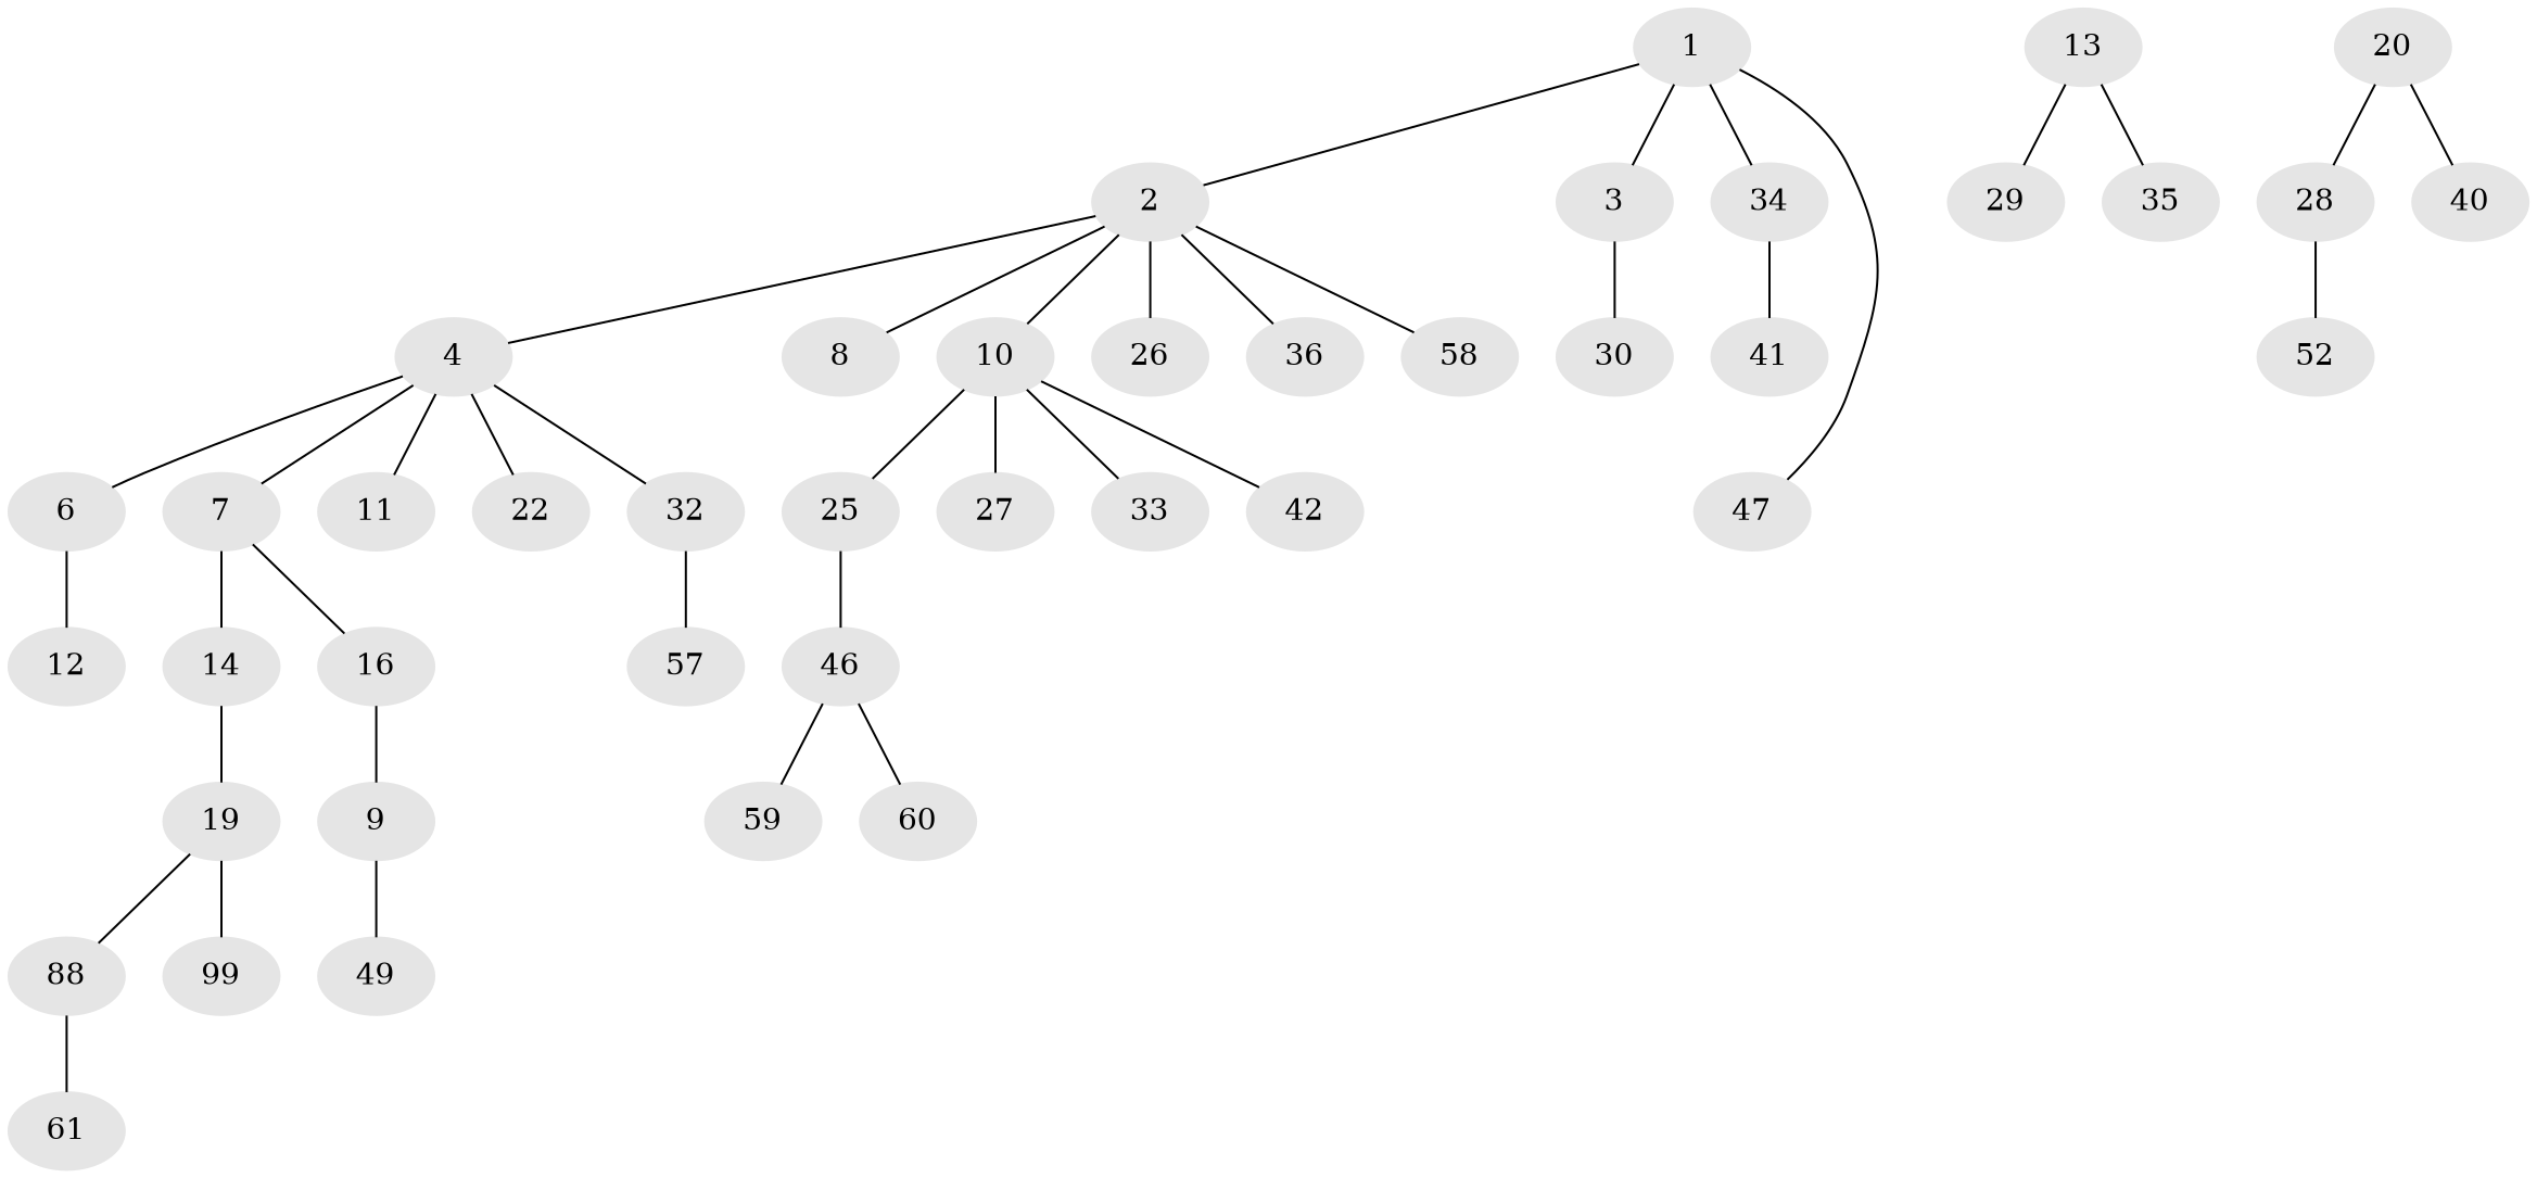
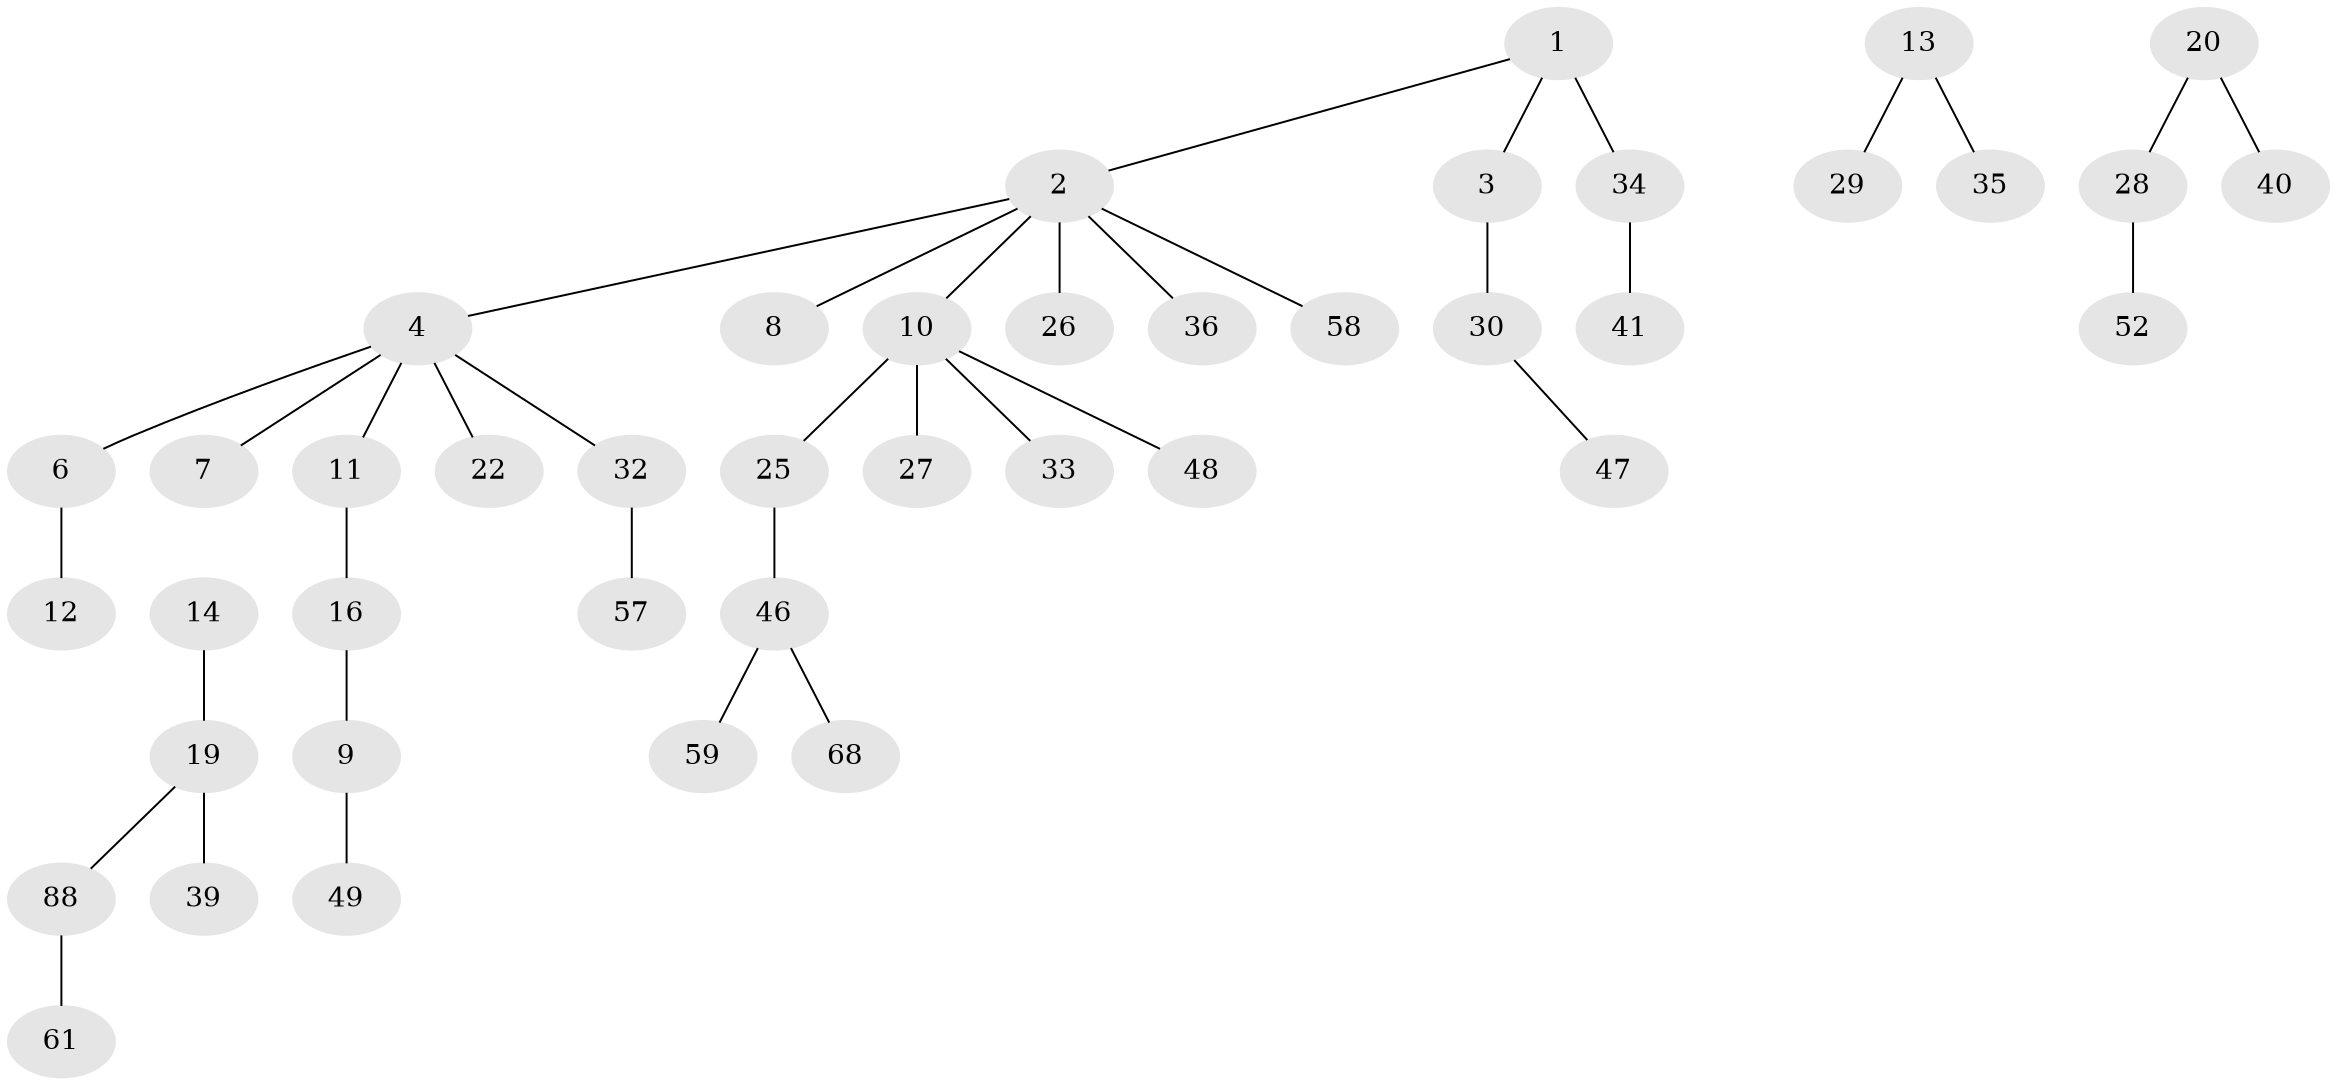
  graph {
    node [color=gray90 style=filled]
    1 [super="+24"]
    2 [super="+17"]
    3
    34 [super="+45"]
    47
    4 [super="+5"]
    8
    10 [super="+23"]
    26
    36
    58
    30 [super="+56"]
    41
    6 [super="+15"]
    7
    11 [super="+50"]
    22
    32 [super="+55"]
    25
    27 [super="+37"]
    33 [super="+54"]
-   48 [label=42]
+   48
    12
    14 [super="+42"]
    16
    13 [super="+53"]
    29 [super="+31"]
    35
    57
    9 [super="+62"]
    49
    19
    46 [super="+51"]
    28 [super="+44"]
    20
    40
    n37 [label=88 super="+43"]
-   39 [label=99]
+   39
    61
    52
    59
-   60
+   60 [label=68]
    1 -- 2
    1 -- 3
    1 -- 34
-   1 -- 47
+   30 -- 47
    2 -- 4
    2 -- 8
    2 -- 10
    2 -- 26
    2 -- 36
    2 -- 58
    3 -- 30
    34 -- 41
    4 -- 6
    4 -- 7
    4 -- 11
    4 -- 22
    4 -- 32
    10 -- 25
    10 -- 27
    10 -- 33
    10 -- 48
    6 -- 12
-   7 -- 14
-   7 -- 16
+   11 -- 16
    32 -- 57
    25 -- 46
    14 -- 19
    16 -- 9
    13 -- 29
    13 -- 35
    9 -- 49
    19 -- n37
    19 -- 39
    46 -- 59
    46 -- 60
    28 -- 52
    20 -- 28
    20 -- 40
    n37 -- 61
  }
